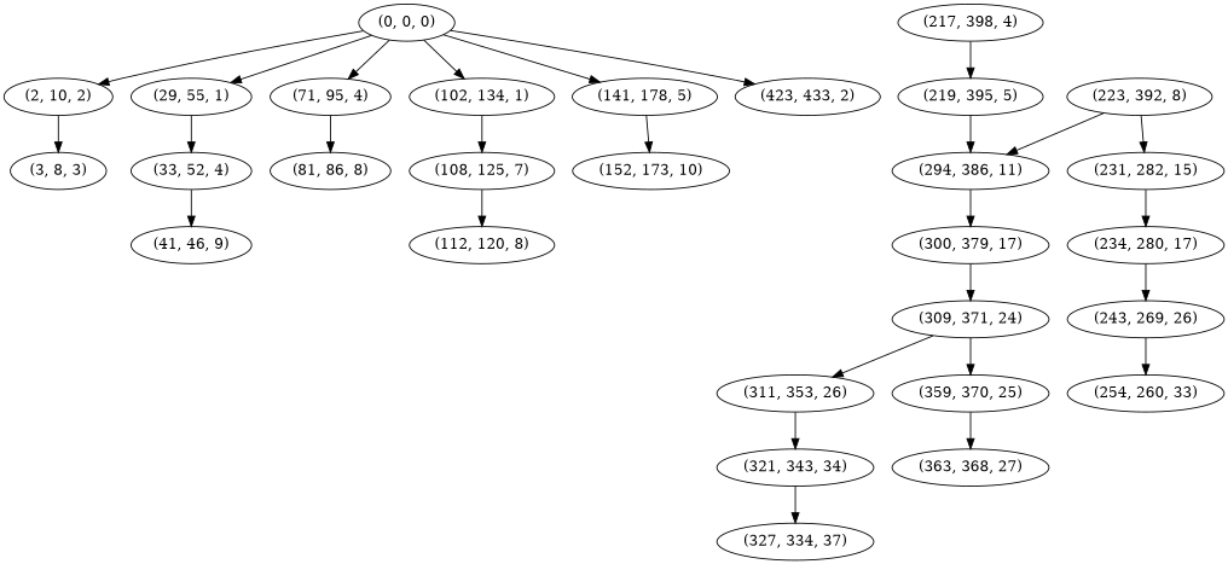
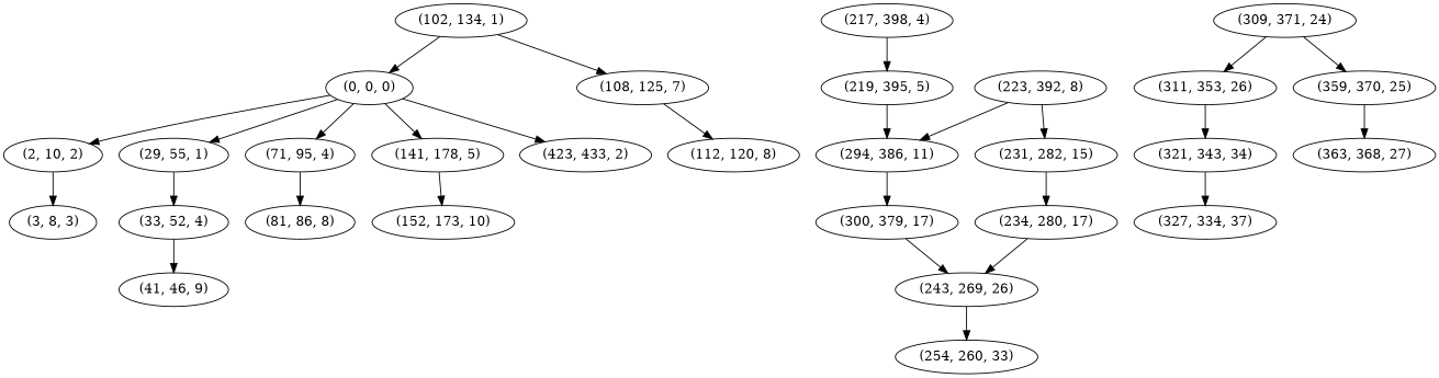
  digraph {
    "(0, 0, 0)"
    "(2, 10, 2)"
    "(29, 55, 1)"
    "(71, 95, 4)"
    "(102, 134, 1)"
    "(141, 178, 5)"
    "(423, 433, 2)"
    "(3, 8, 3)"
    "(33, 52, 4)"
    "(81, 86, 8)"
    "(108, 125, 7)"
    "(152, 173, 10)"
    "(217, 398, 4)"
    "(219, 395, 5)"
    "(41, 46, 9)"
    "(112, 120, 8)"
    "(294, 386, 11)"
    "(223, 392, 8)"
    "(231, 282, 15)"
    "(234, 280, 17)"
    "(300, 379, 17)"
    "(243, 269, 26)"
    "(254, 260, 33)"
    "(309, 371, 24)"
    "(311, 353, 26)"
    "(359, 370, 25)"
    "(321, 343, 34)"
    "(363, 368, 27)"
    "(327, 334, 37)"
    "(0, 0, 0)" -> "(2, 10, 2)"
    "(0, 0, 0)" -> "(29, 55, 1)"
    "(0, 0, 0)" -> "(71, 95, 4)"
-   "(0, 0, 0)" -> "(102, 134, 1)"
+   "(102, 134, 1)" -> "(0, 0, 0)"
    "(0, 0, 0)" -> "(141, 178, 5)"
    "(0, 0, 0)" -> "(423, 433, 2)"
    "(2, 10, 2)" -> "(3, 8, 3)"
    "(29, 55, 1)" -> "(33, 52, 4)"
    "(71, 95, 4)" -> "(81, 86, 8)"
    "(102, 134, 1)" -> "(108, 125, 7)"
    "(141, 178, 5)" -> "(152, 173, 10)"
    "(33, 52, 4)" -> "(41, 46, 9)"
    "(108, 125, 7)" -> "(112, 120, 8)"
    "(217, 398, 4)" -> "(219, 395, 5)"
    "(219, 395, 5)" -> "(294, 386, 11)"
    "(294, 386, 11)" -> "(300, 379, 17)"
    "(223, 392, 8)" -> "(294, 386, 11)"
    "(223, 392, 8)" -> "(231, 282, 15)"
    "(231, 282, 15)" -> "(234, 280, 17)"
    "(234, 280, 17)" -> "(243, 269, 26)"
-   "(300, 379, 17)" -> "(309, 371, 24)"
+   "(300, 379, 17)" -> "(243, 269, 26)"
    "(243, 269, 26)" -> "(254, 260, 33)"
    "(309, 371, 24)" -> "(311, 353, 26)"
    "(309, 371, 24)" -> "(359, 370, 25)"
    "(311, 353, 26)" -> "(321, 343, 34)"
    "(359, 370, 25)" -> "(363, 368, 27)"
    "(321, 343, 34)" -> "(327, 334, 37)"
  }
